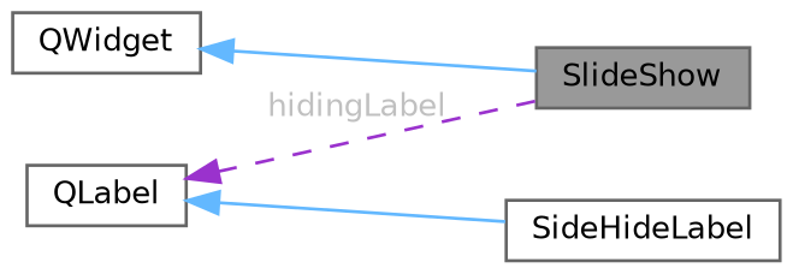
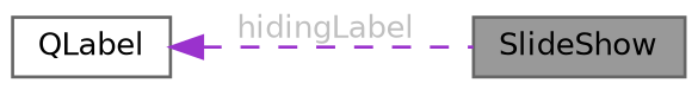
  digraph {
    rankdir=LR
    node [color=gray40 fillcolor=white fontname=Helvetica fontsize=10 shape=box style=filled]
    edge [color=steelblue1 dir=back fontname=Helvetica fontsize=10 labelfontname=Helvetica labelfontsize=10 style=solid]
    n1 [fillcolor=grey60 fontcolor=black height=0.2 label=SlideShow width=0.4]
-   n2 [height=0.2 label=QWidget width=0.4]
-   n3 [height=0.2 label=SideHideLabel width=0.4]
    n4 [height=0.2 label=QLabel width=0.4]
-   n2 -> n1
    n4 -> n1 [color=darkorchid3 fontcolor=grey label=" hidingLabel" style=dashed]
-   n4 -> n3
  }
